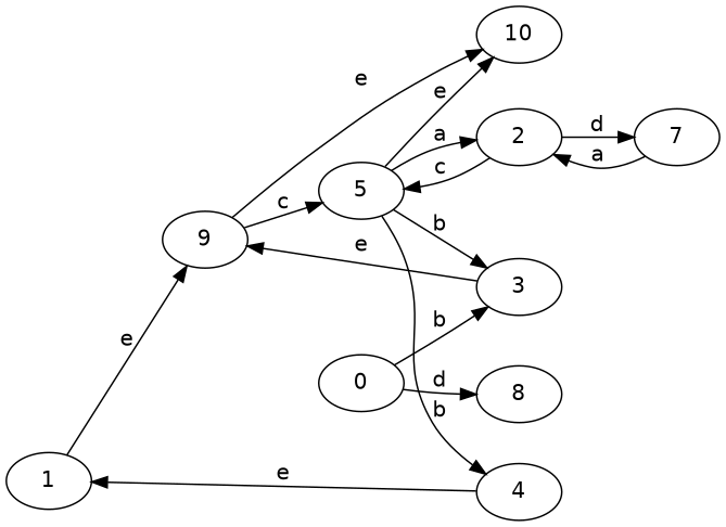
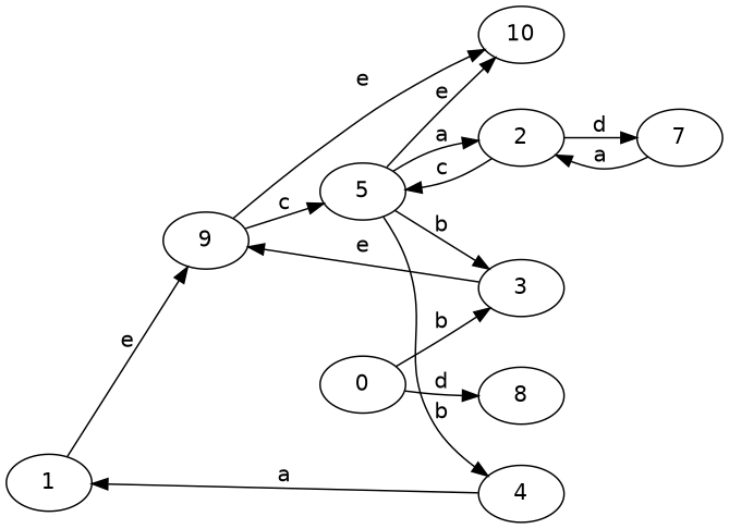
  strict digraph {
    fontname="DejaVu Sans"
    rankdir=LR
    node [fontname="DejaVu Sans"]
    edge [fontname="DejaVu Sans"]
    1
    9
    5
    10
    2
    7
    3
    4
    0
    n10 [label=8]
    1 -> 9 [label=e]
    9 -> 5 [label=c]
    9 -> 10 [label=e]
    5 -> 10 [label=e]
    5 -> 2 [label=a]
    5 -> 3 [label=b]
    5 -> 4 [label=b]
    2 -> 5 [label=c]
    2 -> 7 [label=d]
    7 -> 2 [label=a]
    3 -> 9 [label=e]
-   4 -> 1 [label=e]
+   4 -> 1 [label=a]
    0 -> 3 [label=b]
    0 -> n10 [label=d]
  }
